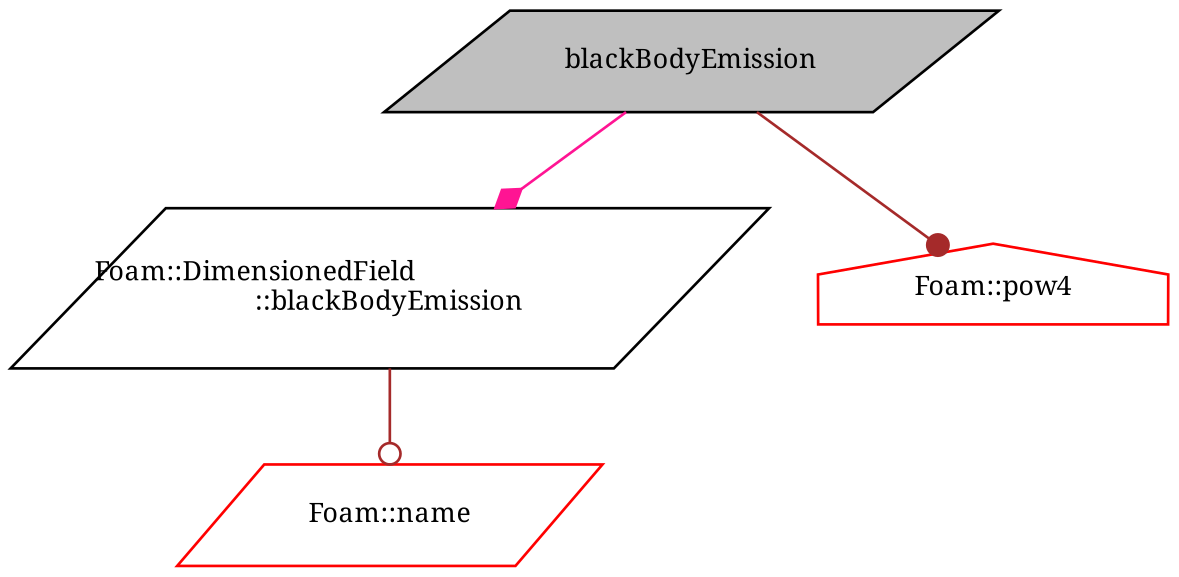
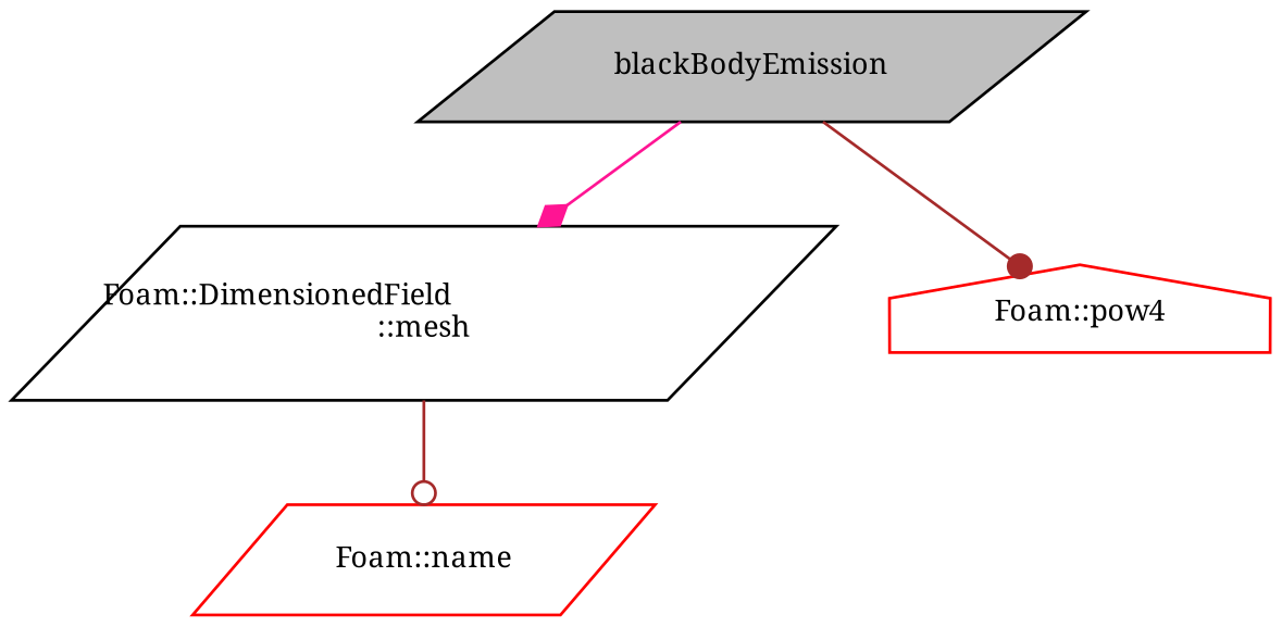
  digraph {
    fontname="Noto Serif"
    rankdir=TB
    node [color=black fontname="Noto Serif" fontsize=10 shape=parallelogram]
    edge [color=brown fontname="Noto Serif" fontsize=10 labelfontname=FreeSans labelfontsize=10 style=solid]
    n1 [fillcolor=grey75 fontcolor=black height=0.2 label=blackBodyEmission style=filled width=0.4]
-   n2 [height=0.2 label="Foam::DimensionedField\l::blackBodyEmission" width=0.4]
+   n2 [height=0.2 label="Foam::DimensionedField\l::mesh" width=0.4]
    n3 [color=red height=0.2 label="Foam::pow4" shape=house width=0.4]
    n4 [color=red height=0.2 label="Foam::name" width=0.4]
    n1 -> n2 [arrowhead=diamond color=deeppink]
    n1 -> n3 [arrowhead=dot]
    n2 -> n4 [arrowhead=odot]
  }
